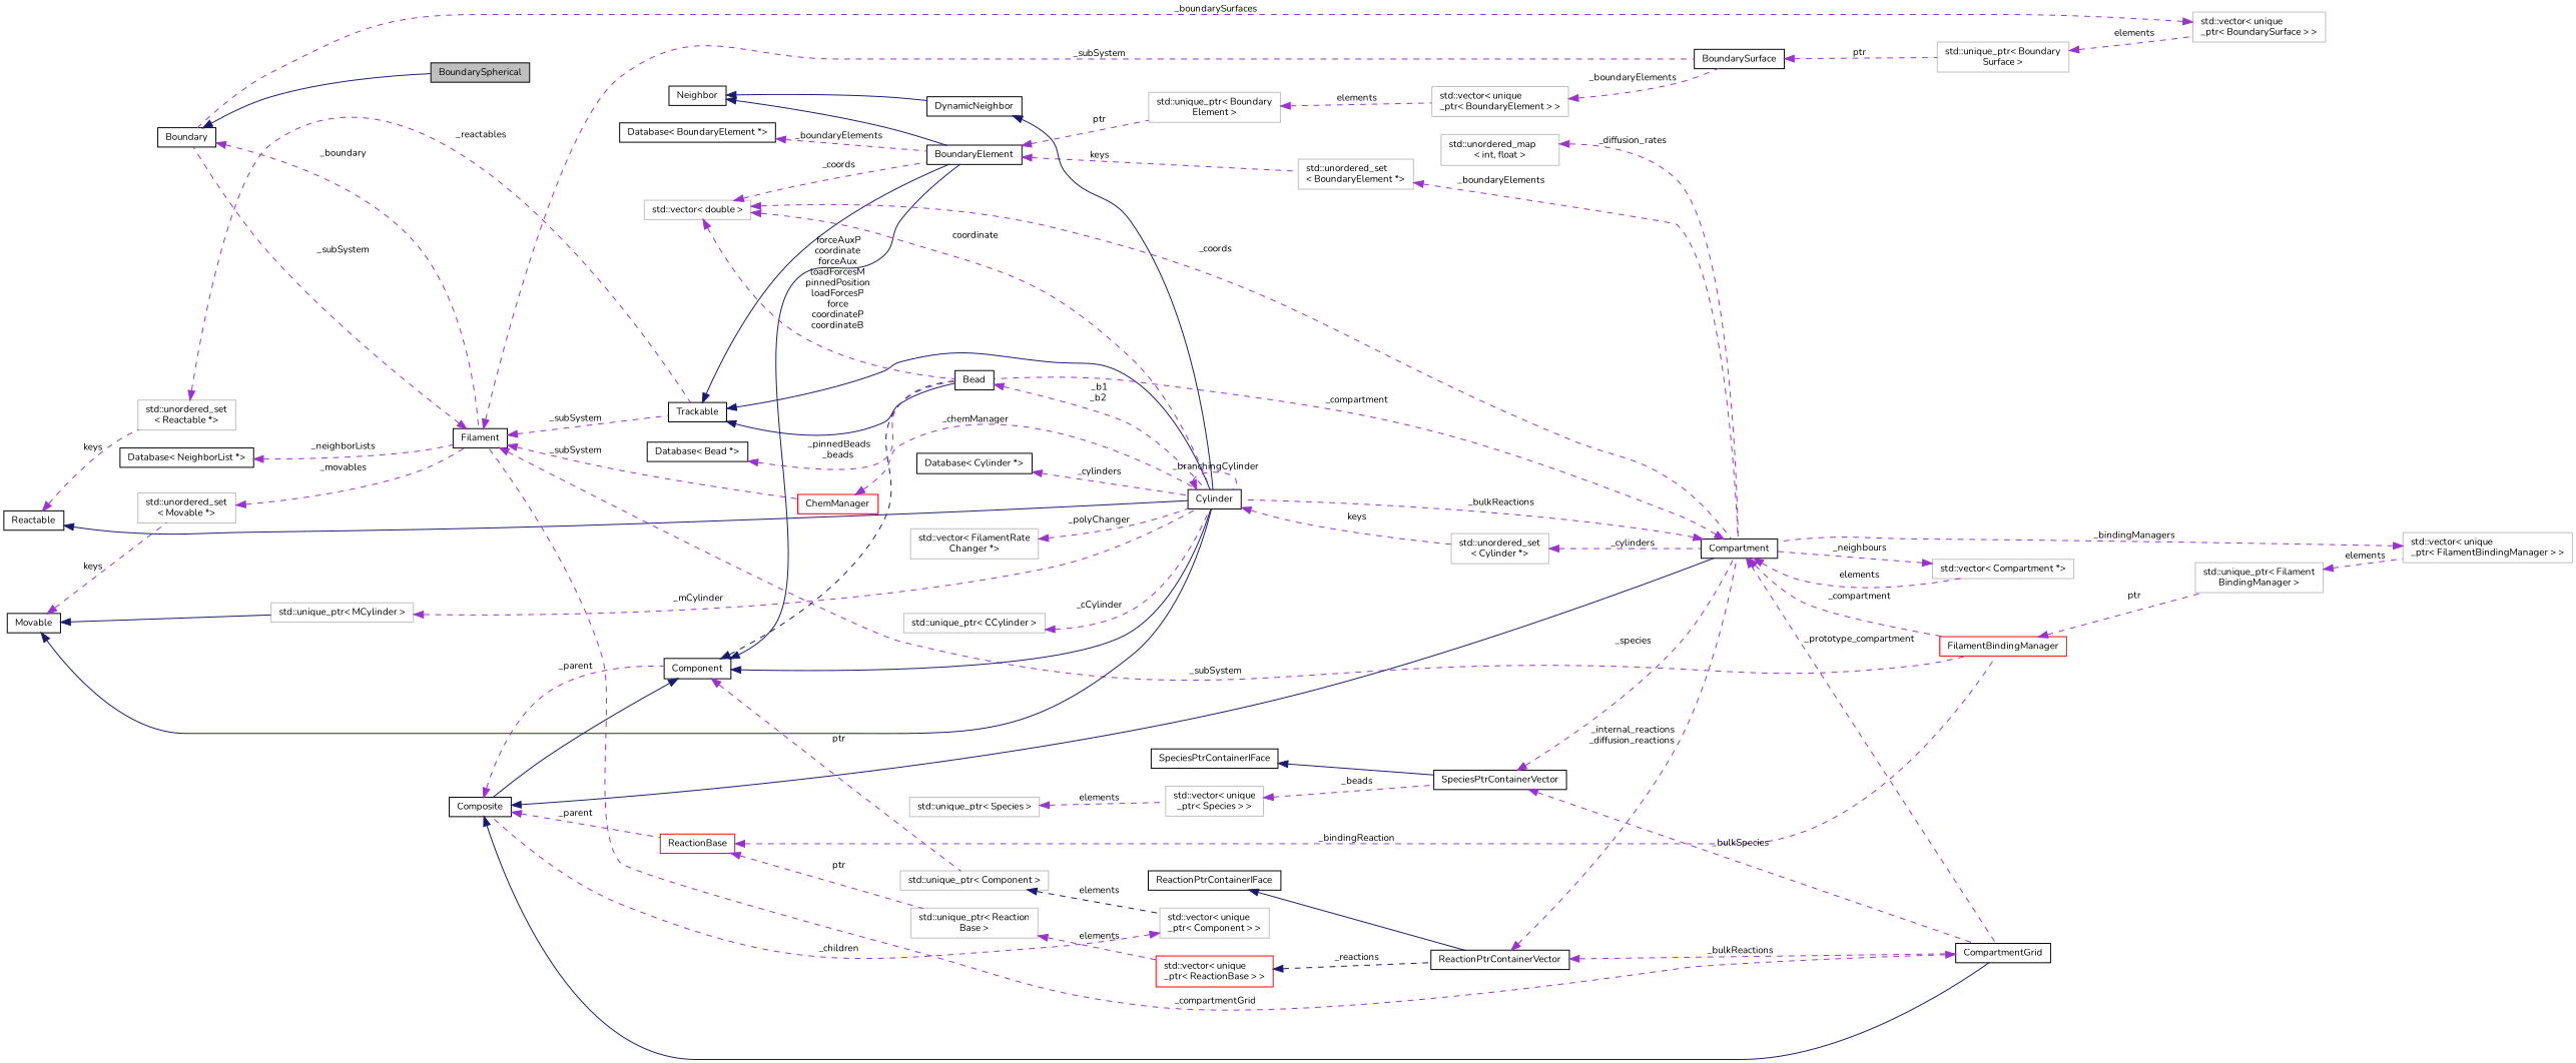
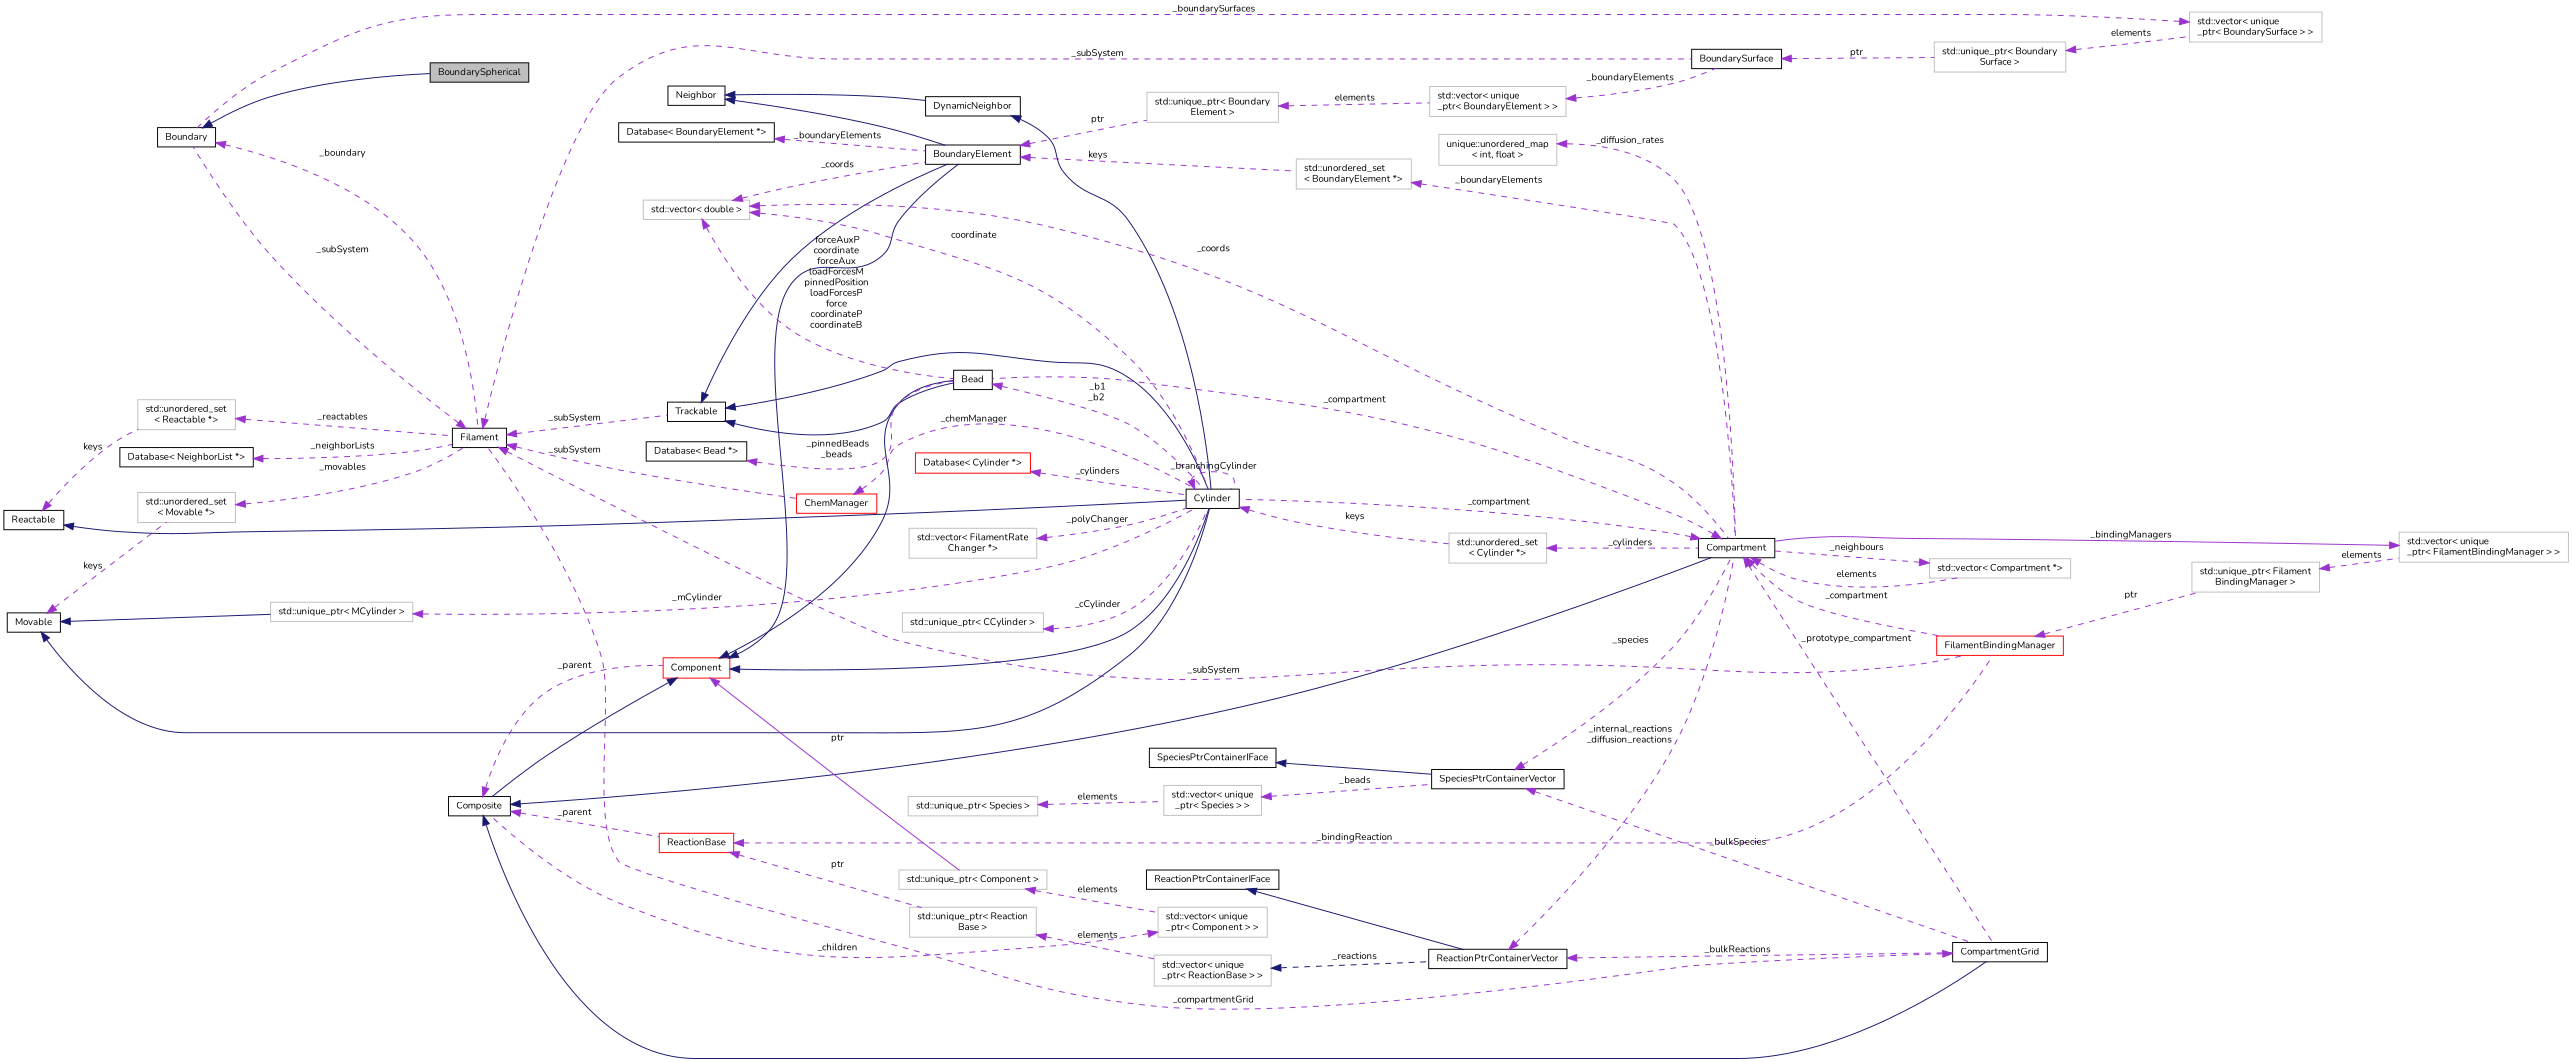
  digraph {
    fontname=Nunito
    rankdir=LR
    node [color=black fillcolor=white fontname=Nunito fontsize=10 shape=record style=filled]
    edge [color=darkorchid3 dir=back fontname=Nunito fontsize=10 labelfontname=Helvetica labelfontsize=10 style=dashed]
    n1 [fillcolor=grey75 fontcolor=black height=0.2 label=BoundarySpherical width=0.4]
    n2 [height=0.2 label=Boundary width=0.4]
    n3 [height=0.2 label=Filament width=0.4]
    n4 [height=0.2 label=Trackable width=0.4]
    n5 [color=red height=0.2 label=ChemManager width=0.4]
    n6 [color=red height=0.2 label=FilamentBindingManager width=0.4]
    n7 [height=0.2 label=BoundarySurface width=0.4]
    n8 [height=0.2 label=Bead width=0.4]
    n9 [height=0.2 label=Cylinder width=0.4]
    n10 [height=0.2 label=BoundaryElement width=0.4]
    n11 [color=grey75 height=0.2 label="std::unique_ptr\< Filament\lBindingManager \>" width=0.4]
    n12 [color=grey75 height=0.2 label="std::unique_ptr\< Boundary\lSurface \>" width=0.4]
    n13 [color=grey75 height=0.2 label="std::unordered_set\l\< Movable *\>" width=0.4]
    n14 [height=0.2 label=Movable width=0.4]
    n15 [color=grey75 height=0.2 label="std::unique_ptr\< MCylinder \>" width=0.4]
    n16 [color=grey75 height=0.2 label="std::unordered_set\l\< Cylinder *\>" width=0.4]
    n17 [color=grey75 height=0.2 label="std::unordered_set\l\< Reactable *\>" width=0.4]
    n18 [height=0.2 label=Reactable width=0.4]
    n19 [height=0.2 label=CompartmentGrid width=0.4]
    n20 [height=0.2 label=Composite width=0.4]
-   n21 [height=0.2 label=Component width=0.4]
+   n21 [color=red height=0.2 label=Component width=0.4]
    n22 [height=0.2 label=Compartment width=0.4]
    n23 [color=red height=0.2 label=ReactionBase width=0.4]
    n24 [color=grey75 height=0.2 label="std::unique_ptr\< Component \>" width=0.4]
    n25 [color=grey75 height=0.2 label="std::vector\< Compartment *\>" width=0.4]
    n26 [color=grey75 height=0.2 label="std::unique_ptr\< Reaction\lBase \>" width=0.4]
    n27 [color=grey75 height=0.2 label="std::vector\< unique\l_ptr\< Component \> \>" width=0.4]
    n28 [color=grey75 height=0.2 label="std::unordered_set\l\< BoundaryElement *\>" width=0.4]
    n29 [color=grey75 height=0.2 label="std::unique_ptr\< Boundary\lElement \>" width=0.4]
    n30 [height=0.2 label="Database\< Bead *\>" width=0.4]
    n31 [color=grey75 height=0.2 label="std::vector\< double \>" width=0.4]
    n32 [height=0.2 label=DynamicNeighbor width=0.4]
    n33 [height=0.2 label=Neighbor width=0.4]
    n34 [color=grey75 height=0.2 label="std::vector\< FilamentRate\lChanger *\>" width=0.4]
    n35 [color=grey75 height=0.2 label="std::unique_ptr\< CCylinder \>" width=0.4]
-   n36 [height=0.2 label="Database\< Cylinder *\>" width=0.4]
+   n36 [color=red height=0.2 label="Database\< Cylinder *\>" width=0.4]
    n37 [color=grey75 height=0.2 label="std::vector\< unique\l_ptr\< BoundaryElement \> \>" width=0.4]
    n38 [height=0.2 label="Database\< BoundaryElement *\>" width=0.4]
    n39 [height=0.2 label=ReactionPtrContainerVector width=0.4]
    n40 [height=0.2 label=ReactionPtrContainerIFace width=0.4]
-   n41 [color=red height=0.2 label="std::vector\< unique\l_ptr\< ReactionBase \> \>" width=0.4]
-   n42 [color=grey75 height=0.2 label="std::unordered_map\l\< int, float \>" width=0.4]
+   n41 [color=grey75 height=0.2 label="std::vector\< unique\l_ptr\< ReactionBase \> \>" width=0.4]
+   n42 [color=grey75 height=0.2 label="unique::unordered_map\l\< int, float \>" width=0.4]
    n43 [color=grey75 height=0.2 label="std::vector\< unique\l_ptr\< FilamentBindingManager \> \>" width=0.4]
    n44 [height=0.2 label=SpeciesPtrContainerVector width=0.4]
    n45 [height=0.2 label=SpeciesPtrContainerIFace width=0.4]
    n46 [color=grey75 height=0.2 label="std::vector\< unique\l_ptr\< Species \> \>" width=0.4]
    n47 [color=grey75 height=0.2 label="std::unique_ptr\< Species \>" width=0.4]
    n48 [height=0.2 label="Database\< NeighborList *\>" width=0.4]
    n49 [color=grey75 height=0.2 label="std::vector\< unique\l_ptr\< BoundarySurface \> \>" width=0.4]
    n2 -> n1 [color=midnightblue style=solid]
    n2 -> n3 [label=" _boundary"]
    n3 -> n2 [label=" _subSystem"]
    n3 -> n4 [label=" _subSystem"]
    n3 -> n5 [label=" _subSystem"]
    n3 -> n6 [label=" _subSystem"]
    n3 -> n7 [label=" _subSystem"]
    n4 -> n8 [color=midnightblue style=solid]
    n4 -> n9 [color=midnightblue style=solid]
    n4 -> n10 [color=midnightblue style=solid]
    n5 -> n9 [label=" _chemManager"]
    n6 -> n11 [label=" ptr"]
    n7 -> n12 [label=" ptr"]
    n8 -> n9 [label=" _b1\n_b2"]
    n9 -> n9 [label=" _branchingCylinder"]
    n9 -> n16 [label=" keys"]
    n10 -> n28 [label=" keys"]
    n10 -> n29 [label=" ptr"]
    n11 -> n43 [label=" elements"]
    n12 -> n49 [label=" elements"]
    n13 -> n3 [label=" _movables"]
    n14 -> n9 [color=midnightblue style=solid]
    n14 -> n13 [label=" keys"]
    n14 -> n15 [color=midnightblue style=solid]
    n15 -> n9 [label=" _mCylinder"]
    n16 -> n22 [label=" _cylinders"]
-   n17 -> n4 [label=" _reactables"]
+   n17 -> n3 [label=" _reactables"]
    n18 -> n9 [color=midnightblue style=solid]
    n18 -> n17 [label=" keys"]
    n19 -> n3 [label=" _compartmentGrid"]
    n20 -> n19 [color=midnightblue style=solid]
    n20 -> n21 [label=" _parent"]
    n20 -> n22 [color=midnightblue style=solid]
    n20 -> n23 [label=" _parent"]
-   n21 -> n8 [color=midnightblue]
+   n21 -> n8 [color=midnightblue style=solid]
    n21 -> n9 [color=midnightblue style=solid]
    n21 -> n10 [color=midnightblue style=solid]
    n21 -> n20 [color=midnightblue style=solid]
-   n21 -> n24 [label=" ptr"]
+   n21 -> n24 [label=" ptr" style=solid]
    n22 -> n6 [label=" _compartment"]
    n22 -> n8 [label=" _compartment"]
-   n22 -> n9 [label=" _bulkReactions"]
+   n22 -> n9 [label=" _compartment"]
    n22 -> n19 [label=" _prototype_compartment"]
    n22 -> n25 [label=" elements"]
    n23 -> n6 [label=" _bindingReaction"]
    n23 -> n26 [label=" ptr"]
-   n24 -> n27 [color=midnightblue label=" elements"]
+   n24 -> n27 [label=" elements"]
    n25 -> n22 [label=" _neighbours"]
    n26 -> n41 [label=" elements"]
    n27 -> n20 [label=" _children"]
    n28 -> n22 [label=" _boundaryElements"]
    n29 -> n37 [label=" elements"]
    n30 -> n8 [label=" _pinnedBeads\n_beads"]
    n31 -> n8 [label=" forceAuxP\ncoordinate\nforceAux\nloadForcesM\npinnedPosition\nloadForcesP\nforce\ncoordinateP\ncoordinateB"]
    n31 -> n9 [label=" coordinate"]
    n31 -> n10 [label=" _coords"]
    n31 -> n22 [label=" _coords"]
    n32 -> n9 [color=midnightblue style=solid]
    n33 -> n10 [color=midnightblue style=solid]
    n33 -> n32 [color=midnightblue style=solid]
    n34 -> n9 [label=" _polyChanger"]
    n35 -> n9 [label=" _cCylinder"]
    n36 -> n9 [label=" _cylinders"]
    n37 -> n7 [label=" _boundaryElements"]
    n38 -> n10 [label=" _boundaryElements"]
    n39 -> n19 [label=" _bulkReactions"]
    n39 -> n22 [label=" _internal_reactions\n_diffusion_reactions"]
    n40 -> n39 [color=midnightblue style=solid]
    n41 -> n39 [color=midnightblue label=" _reactions"]
    n42 -> n22 [label=" _diffusion_rates"]
-   n43 -> n22 [label=" _bindingManagers"]
+   n43 -> n22 [label=" _bindingManagers" style=solid]
    n44 -> n19 [label=" _bulkSpecies"]
    n44 -> n22 [label=" _species"]
    n45 -> n44 [color=midnightblue style=solid]
    n46 -> n44 [label=" _beads"]
    n47 -> n46 [label=" elements"]
    n48 -> n3 [label=" _neighborLists"]
    n49 -> n2 [label=" _boundarySurfaces"]
  }
